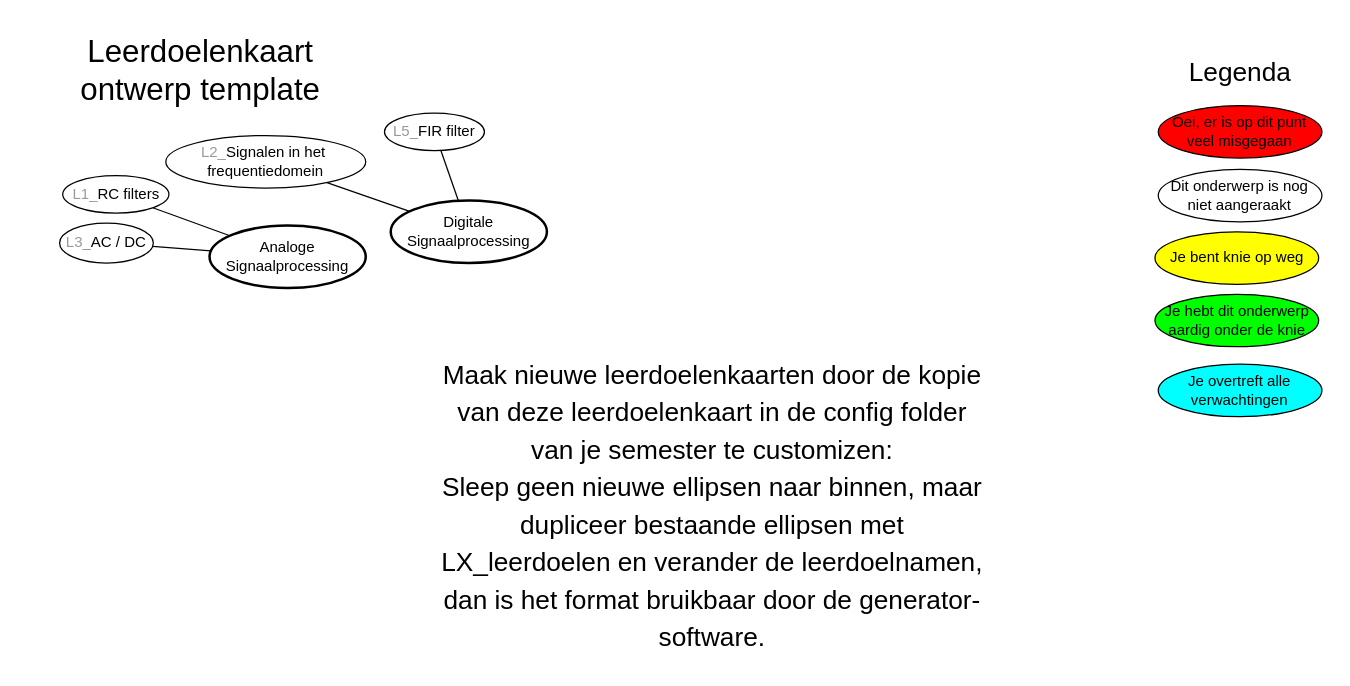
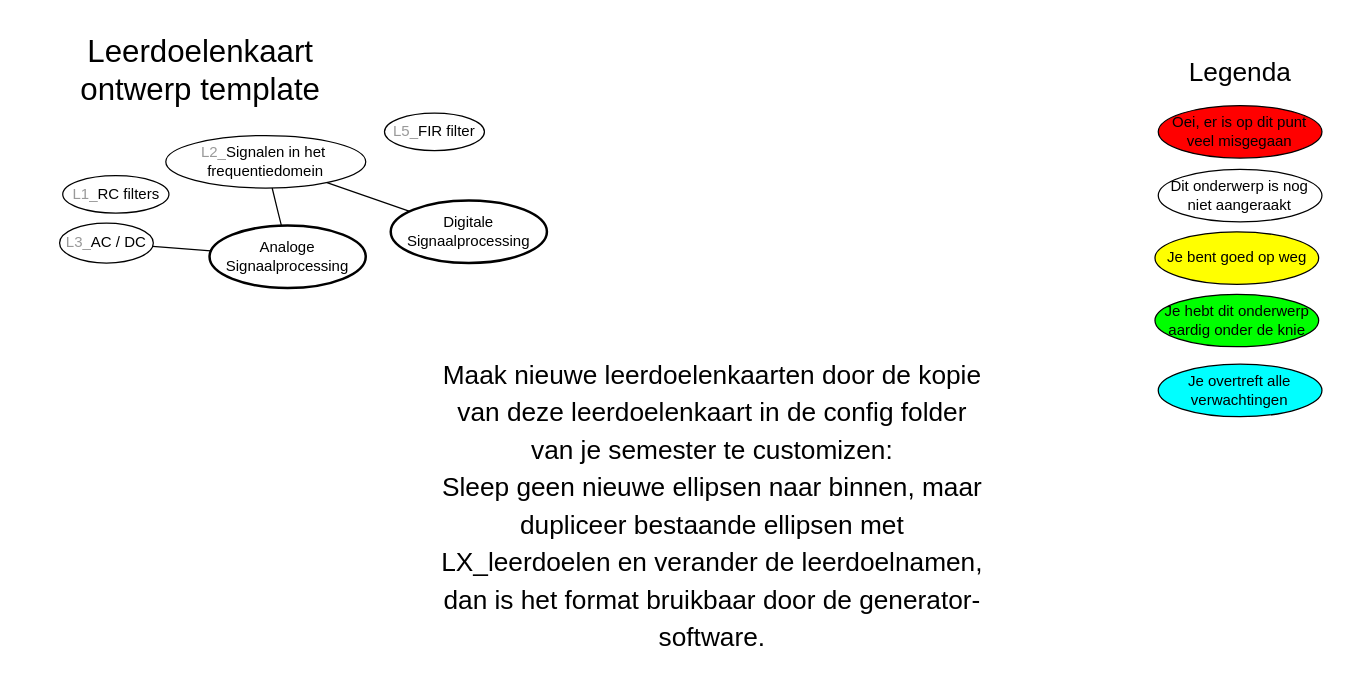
  <mxCell id="0" />
  <mxCell id="1" parent="0" />
  <mxCell id="2" value="&lt;font color=&quot;#999999&quot;&gt;L1_&lt;/font&gt;RC filters" style="ellipse;whiteSpace=wrap;html=1;" parent="1" vertex="1"><mxGeometry x="49.5" y="140" width="85" height="30" as="geometry" /></mxCell>
  <mxCell id="3" value="Leerdoelenkaart ontwerp template" style="text;html=1;strokeColor=none;fillColor=none;align=center;verticalAlign=middle;whiteSpace=wrap;rounded=0;fontSize=25;fontStyle=0" parent="1" vertex="1"><mxGeometry x="20.75" y="20" width="277.5" height="70" as="geometry" /></mxCell>
  <mxCell id="4" value="&lt;font color=&quot;#999999&quot;&gt;L3_&lt;/font&gt;AC / DC" style="ellipse;whiteSpace=wrap;html=1;" parent="1" vertex="1"><mxGeometry x="47" y="178" width="75" height="32" as="geometry" /></mxCell>
+ <mxCell id="5" style="rounded=0;orthogonalLoop=1;jettySize=auto;html=1;endArrow=none;endFill=0;" parent="1" source="6" target="7" edge="1"><mxGeometry relative="1" as="geometry"><Array as="points"><mxPoint x="222" y="170" /></Array></mxGeometry></mxCell>
  <mxCell id="6" value="&lt;font color=&quot;#999999&quot;&gt;L2_&lt;/font&gt;Signalen in het&amp;nbsp;&lt;br&gt;frequentiedomein" style="ellipse;whiteSpace=wrap;html=1;" parent="1" vertex="1"><mxGeometry x="132" y="108" width="160" height="42" as="geometry" /></mxCell>
  <mxCell id="7" value="Analoge Signaalprocessing" style="ellipse;whiteSpace=wrap;html=1;strokeWidth=2;" parent="1" vertex="1"><mxGeometry x="167" y="180" width="125" height="50" as="geometry" /></mxCell>
- <mxCell id="8" style="rounded=0;orthogonalLoop=1;jettySize=auto;html=1;endArrow=none;endFill=0;" parent="1" source="2" target="7" edge="1"><mxGeometry relative="1" as="geometry"><mxPoint x="226" y="160" as="sourcePoint" /><mxPoint x="235" y="200" as="targetPoint" /></mxGeometry></mxCell>
  <mxCell id="9" style="rounded=0;orthogonalLoop=1;jettySize=auto;html=1;endArrow=none;endFill=0;" parent="1" source="4" target="7" edge="1"><mxGeometry relative="1" as="geometry"><mxPoint x="134" y="175" as="sourcePoint" /><mxPoint x="199" y="206" as="targetPoint" /></mxGeometry></mxCell>
  <mxCell id="10" value="Digitale Signaalprocessing" style="ellipse;whiteSpace=wrap;html=1;strokeWidth=2;" parent="1" vertex="1"><mxGeometry x="312" y="160" width="125" height="50" as="geometry" /></mxCell>
  <mxCell id="11" style="rounded=0;orthogonalLoop=1;jettySize=auto;html=1;endArrow=none;endFill=0;" parent="1" source="6" target="10" edge="1"><mxGeometry relative="1" as="geometry"><mxPoint x="227" y="160" as="sourcePoint" /><mxPoint x="235" y="190" as="targetPoint" /></mxGeometry></mxCell>
  <mxCell id="12" value="&lt;font color=&quot;#999999&quot;&gt;L5_&lt;/font&gt;FIR filter" style="ellipse;whiteSpace=wrap;html=1;" parent="1" vertex="1"><mxGeometry x="307" y="90" width="80" height="30" as="geometry" /></mxCell>
- <mxCell id="13" style="rounded=0;orthogonalLoop=1;jettySize=auto;html=1;endArrow=none;endFill=0;" parent="1" source="12" target="10" edge="1"><mxGeometry relative="1" as="geometry"><mxPoint x="270" y="156" as="sourcePoint" /><mxPoint x="337" y="179" as="targetPoint" /></mxGeometry></mxCell>
  <mxCell id="14" value="&lt;font style=&quot;font-size: 21px;&quot;&gt;Legenda&lt;/font&gt;" style="text;html=1;strokeColor=none;fillColor=none;align=center;verticalAlign=middle;whiteSpace=wrap;rounded=0;fontSize=25;fontStyle=0" parent="1" vertex="1"><mxGeometry x="946.75" y="39" width="90" height="32" as="geometry" /></mxCell>
  <mxCell id="15" value="Dit onderwerp is nog niet aangeraakt" style="ellipse;whiteSpace=wrap;html=1;" parent="1" vertex="1"><mxGeometry x="926.25" y="135" width="131" height="42" as="geometry" /></mxCell>
- <mxCell id="16" value="Je bent knie op weg" style="ellipse;whiteSpace=wrap;html=1;fillColor=#FFFF00;" parent="1" vertex="1"><mxGeometry x="923.62" y="185" width="131" height="42" as="geometry" /></mxCell>
+ <mxCell id="16" value="Je bent goed op weg" style="ellipse;whiteSpace=wrap;html=1;fillColor=#FFFF00;" parent="1" vertex="1"><mxGeometry x="923.62" y="185" width="131" height="42" as="geometry" /></mxCell>
  <mxCell id="17" value="Je hebt dit onderwerp aardig onder de knie" style="ellipse;whiteSpace=wrap;html=1;fillColor=#00FF00;" parent="1" vertex="1"><mxGeometry x="923.62" y="235" width="131" height="42" as="geometry" /></mxCell>
  <mxCell id="18" value="Oei, er is op dit punt veel misgegaan" style="ellipse;whiteSpace=wrap;html=1;fillColor=#FF0000;" parent="1" vertex="1"><mxGeometry x="926.25" y="84" width="131" height="42" as="geometry" /></mxCell>
  <mxCell id="19" value="Je overtreft alle verwachtingen" style="ellipse;whiteSpace=wrap;html=1;fillColor=#00FFFF;" parent="1" vertex="1"><mxGeometry x="926.25" y="291" width="131" height="42" as="geometry" /></mxCell>
  <mxCell id="20" value="&lt;font style=&quot;font-size: 21px;&quot;&gt;Maak nieuwe leerdoelenkaarten door de kopie van deze leerdoelenkaart in de config folder van je semester te customizen:&lt;br&gt;Sleep geen nieuwe ellipsen naar binnen, maar dupliceer bestaande ellipsen met LX_leerdoelen en verander de leerdoelnamen, dan is het format bruikbaar door de generator-software.&lt;br&gt;&lt;/font&gt;" style="text;html=1;strokeColor=none;fillColor=none;align=center;verticalAlign=middle;whiteSpace=wrap;rounded=0;fontSize=25;fontStyle=0" parent="1" vertex="1"><mxGeometry x="347" y="277" width="445" height="250" as="geometry" /></mxCell>
